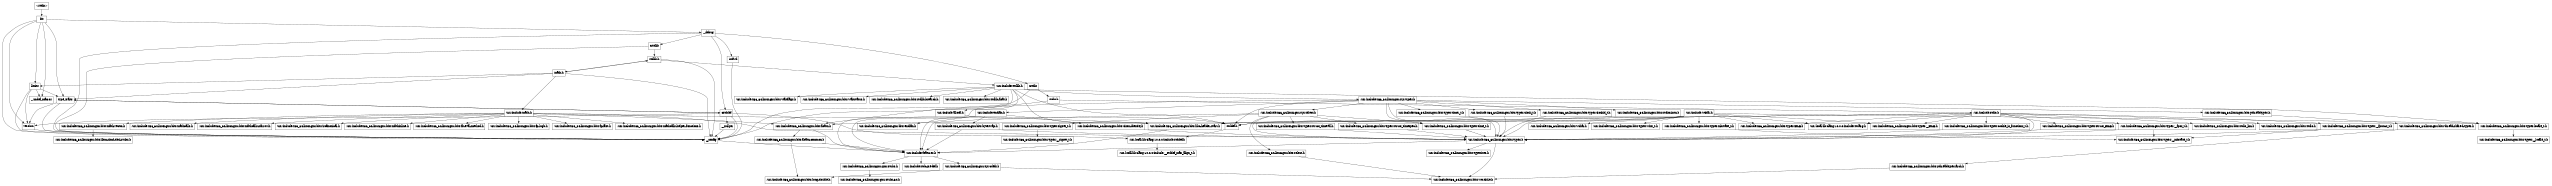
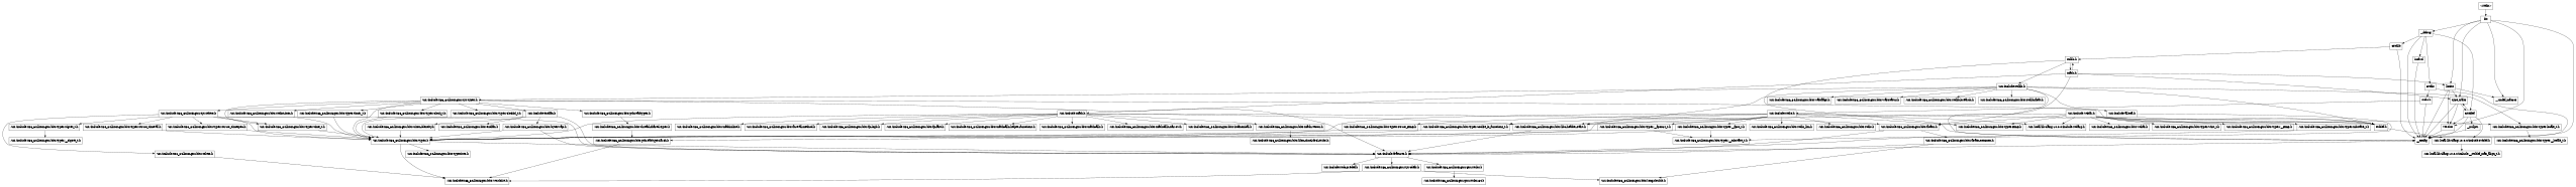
  digraph {
    node [shape=box]
    n1 [label="\<stdin\>"]
    n2 [label=bit]
    n3 [label=limits]
    n4 [label=type_traits]
    n5 [label=version]
    n6 [label=__undef_macros]
    n7 [label=__debug]
    n8 [label=__config]
    n9 [label=cstddef]
    n10 [label=iosfwd]
    n11 [label=cstdlib]
    n12 [label=cstdio]
    n13 [label="/usr/include/features.h"]
    n14 [label="/usr/local/lib/clang/10.0.0/include/stddef.h"]
    n15 [label=__nullptr]
    n16 [label="/usr/local/lib/clang/10.0.0/include/__stddef_max_align_t.h"]
    n17 [label="stdlib.h"]
    n18 [label="stdio.h"]
    n19 [label="/usr/include/stdc-predef.h"]
    n20 [label="/usr/include/x86_64-linux-gnu/sys/cdefs.h"]
    n21 [label="/usr/include/x86_64-linux-gnu/gnu/stubs.h"]
    n22 [label="/usr/include/wchar.h"]
    n23 [label="/usr/include/x86_64-linux-gnu/bits/libc-header-start.h"]
    n24 [label="/usr/include/x86_64-linux-gnu/bits/floatn.h"]
    n25 [label="stddef.h"]
    n26 [label="/usr/local/lib/clang/10.0.0/include/stdarg.h"]
    n27 [label="/usr/include/x86_64-linux-gnu/bits/wchar.h"]
    n28 [label="/usr/include/x86_64-linux-gnu/bits/types/wint_t.h"]
    n29 [label="/usr/include/x86_64-linux-gnu/bits/types/mbstate_t.h"]
    n30 [label="/usr/include/x86_64-linux-gnu/bits/types/__FILE.h"]
    n31 [label="/usr/include/x86_64-linux-gnu/bits/types/FILE.h"]
    n32 [label="/usr/include/x86_64-linux-gnu/bits/types/locale_t.h"]
    n33 [label="/usr/include/x86_64-linux-gnu/bits/floatn-common.h"]
    n34 [label="/usr/include/x86_64-linux-gnu/bits/types/__mbstate_t.h"]
    n35 [label="/usr/include/x86_64-linux-gnu/bits/types/__locale_t.h"]
    n36 [label="/usr/include/x86_64-linux-gnu/bits/long-double.h"]
    n37 [label="/usr/include/x86_64-linux-gnu/bits/wordsize.h"]
    n38 [label="/usr/include/x86_64-linux-gnu/gnu/stubs-64.h"]
    n39 [label="/usr/include/stdlib.h"]
    n40 [label="math.h"]
    n41 [label="/usr/include/x86_64-linux-gnu/bits/waitflags.h"]
    n42 [label="/usr/include/x86_64-linux-gnu/bits/waitstatus.h"]
    n43 [label="/usr/include/x86_64-linux-gnu/sys/types.h"]
    n44 [label="/usr/include/alloca.h"]
    n45 [label="/usr/include/x86_64-linux-gnu/bits/stdlib-bsearch.h"]
    n46 [label="/usr/include/x86_64-linux-gnu/bits/stdlib-float.h"]
    n47 [label="/usr/include/math.h"]
    n48 [label="/usr/include/x86_64-linux-gnu/bits/types.h"]
    n49 [label="/usr/include/x86_64-linux-gnu/bits/types/clock_t.h"]
    n50 [label="/usr/include/x86_64-linux-gnu/bits/types/clockid_t.h"]
    n51 [label="/usr/include/x86_64-linux-gnu/bits/types/time_t.h"]
    n52 [label="/usr/include/x86_64-linux-gnu/bits/types/timer_t.h"]
    n53 [label="/usr/include/x86_64-linux-gnu/bits/stdint-intn.h"]
    n54 [label="/usr/include/endian.h"]
    n55 [label="/usr/include/x86_64-linux-gnu/sys/select.h"]
    n56 [label="/usr/include/x86_64-linux-gnu/bits/pthreadtypes.h"]
    n57 [label="/usr/include/x86_64-linux-gnu/bits/typesizes.h"]
    n58 [label="/usr/include/x86_64-linux-gnu/bits/endian.h"]
    n59 [label="/usr/include/x86_64-linux-gnu/bits/byteswap.h"]
    n60 [label="/usr/include/x86_64-linux-gnu/bits/uintn-identity.h"]
    n61 [label="/usr/include/x86_64-linux-gnu/bits/select.h"]
    n62 [label="/usr/include/x86_64-linux-gnu/bits/types/sigset_t.h"]
    n63 [label="/usr/include/x86_64-linux-gnu/bits/types/struct_timeval.h"]
    n64 [label="/usr/include/x86_64-linux-gnu/bits/types/struct_timespec.h"]
    n65 [label="/usr/include/x86_64-linux-gnu/bits/thread-shared-types.h"]
    n66 [label="/usr/include/x86_64-linux-gnu/bits/types/__sigset_t.h"]
    n67 [label="/usr/include/x86_64-linux-gnu/bits/pthreadtypes-arch.h"]
    n68 [label="/usr/include/x86_64-linux-gnu/bits/math-vector.h"]
    n69 [label="/usr/include/x86_64-linux-gnu/bits/flt-eval-method.h"]
    n70 [label="/usr/include/x86_64-linux-gnu/bits/fp-logb.h"]
    n71 [label="/usr/include/x86_64-linux-gnu/bits/fp-fast.h"]
    n72 [label="/usr/include/x86_64-linux-gnu/bits/mathcalls-helper-functions.h"]
    n73 [label="/usr/include/x86_64-linux-gnu/bits/mathcalls.h"]
    n74 [label="/usr/include/x86_64-linux-gnu/bits/mathcalls-narrow.h"]
    n75 [label="/usr/include/x86_64-linux-gnu/bits/iscanonical.h"]
    n76 [label="/usr/include/x86_64-linux-gnu/bits/mathinline.h"]
    n77 [label="/usr/include/x86_64-linux-gnu/bits/libm-simd-decl-stubs.h"]
    n78 [label="/usr/include/stdio.h"]
    n79 [label="/usr/include/x86_64-linux-gnu/bits/types/__fpos_t.h"]
    n80 [label="/usr/include/x86_64-linux-gnu/bits/types/__fpos64_t.h"]
    n81 [label="/usr/include/x86_64-linux-gnu/bits/types/struct_FILE.h"]
    n82 [label="/usr/include/x86_64-linux-gnu/bits/types/cookie_io_functions_t.h"]
    n83 [label="/usr/include/x86_64-linux-gnu/bits/stdio_lim.h"]
    n84 [label="/usr/include/x86_64-linux-gnu/bits/stdio.h"]
    n1 -> n2
    n2 -> n3
    n2 -> n4
    n2 -> n5
    n2 -> n6
    n2 -> n7
    n2 -> n8
    n3 -> n4
    n3 -> n5
    n3 -> n6
    n3 -> n8
    n4 -> n5
    n4 -> n8
    n4 -> n9
    n5 -> n8
    n7 -> n8
    n7 -> n9
    n7 -> n10
    n7 -> n11
    n7 -> n12
    n8 -> n13
    n9 -> n4
    n9 -> n5
    n9 -> n8
    n9 -> n14
    n9 -> n15
    n10 -> n8
    n11 -> n8
    n11 -> n17
    n12 -> n8
    n12 -> n18
    n13 -> n19
    n13 -> n20
    n13 -> n21
    n14 -> n16
    n15 -> n8
    n17 -> n8
    n17 -> n39
    n17 -> n40
    n18 -> n8
    n18 -> n78
    n20 -> n36
    n20 -> n37
    n21 -> n38
    n22 -> n23
    n22 -> n24
    n22 -> n25
    n22 -> n26
    n22 -> n27
    n22 -> n28
    n22 -> n29
    n22 -> n30
    n22 -> n31
    n22 -> n32
    n23 -> n13
    n24 -> n13
    n24 -> n33
    n25 -> n14
    n29 -> n34
    n32 -> n35
    n33 -> n13
    n33 -> n36
    n39 -> n23
    n39 -> n24
    n39 -> n25
    n39 -> n32
    n39 -> n41
    n39 -> n42
    n39 -> n43
    n39 -> n44
    n39 -> n45
    n39 -> n46
    n40 -> n3
    n40 -> n4
    n40 -> n8
    n40 -> n17
    n40 -> n47
    n43 -> n13
    n43 -> n25
    n43 -> n48
    n43 -> n49
    n43 -> n50
    n43 -> n51
    n43 -> n52
    n43 -> n53
    n43 -> n54
    n43 -> n55
    n43 -> n56
    n44 -> n13
    n44 -> n25
    n47 -> n23
    n47 -> n24
    n47 -> n48
    n47 -> n68
    n47 -> n69
    n47 -> n70
    n47 -> n71
    n47 -> n72
    n47 -> n73
    n47 -> n74
    n47 -> n75
    n47 -> n76
    n48 -> n13
    n48 -> n37
    n48 -> n57
    n49 -> n48
    n50 -> n48
    n51 -> n48
    n52 -> n48
    n53 -> n48
    n54 -> n13
    n54 -> n58
    n54 -> n59
    n54 -> n60
    n55 -> n13
    n55 -> n48
    n55 -> n51
    n55 -> n61
    n55 -> n62
    n55 -> n63
    n55 -> n64
    n56 -> n65
    n59 -> n13
    n59 -> n48
    n60 -> n48
    n61 -> n37
    n62 -> n66
    n63 -> n48
    n64 -> n48
    n65 -> n67
    n67 -> n37
    n68 -> n77
    n78 -> n23
    n78 -> n25
    n78 -> n26
-   n78 -> n30
+   n78 -> n67
    n78 -> n31
    n78 -> n48
    n78 -> n79
    n78 -> n80
    n78 -> n81
    n78 -> n82
    n78 -> n83
    n78 -> n84
    n79 -> n34
    n79 -> n48
    n80 -> n34
    n80 -> n48
    n81 -> n48
    n82 -> n48
  }
